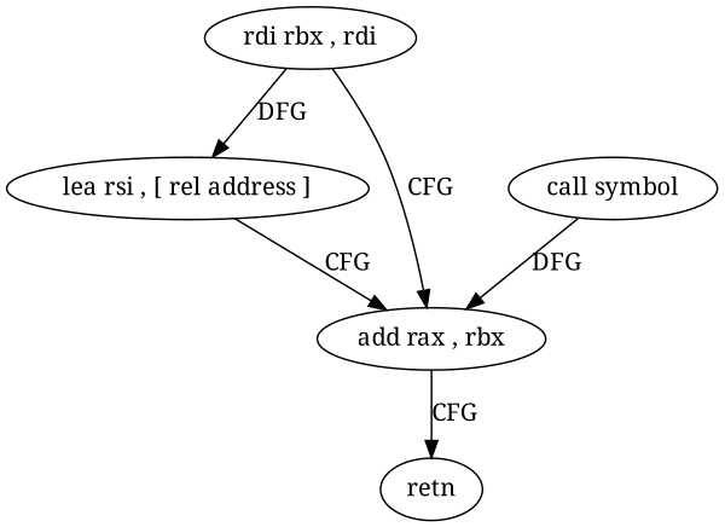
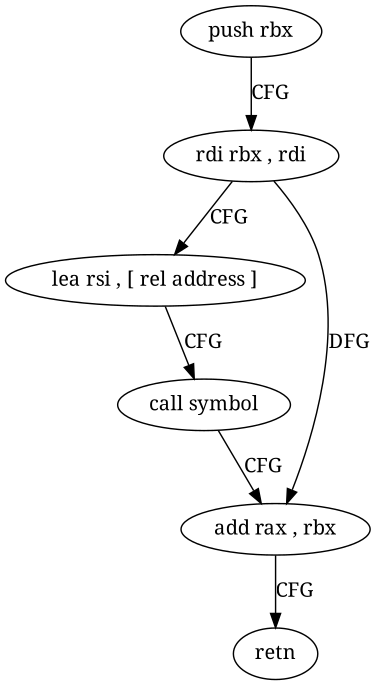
  digraph {
    fontname="Noto Serif"
    node [fontname="Noto Serif"]
    edge [fontname="Noto Serif"]
+   n1 [label="push rbx"]
    n2 [label="rdi rbx , rdi"]
    n3 [label="lea rsi , [ rel address ]"]
    n4 [label="add rax , rbx"]
    n5 [label="call symbol"]
    n6 [label=retn]
-   n2 -> n3 [label=DFG]
-   n2 -> n4 [label=CFG]
-   n3 -> n4 [label=CFG]
+   n1 -> n2 [label=CFG]
+   n2 -> n3 [label=CFG]
+   n2 -> n4 [label=DFG]
+   n3 -> n5 [label=CFG]
    n4 -> n6 [label=CFG]
-   n5 -> n4 [label=DFG]
+   n5 -> n4 [label=CFG]
  }
